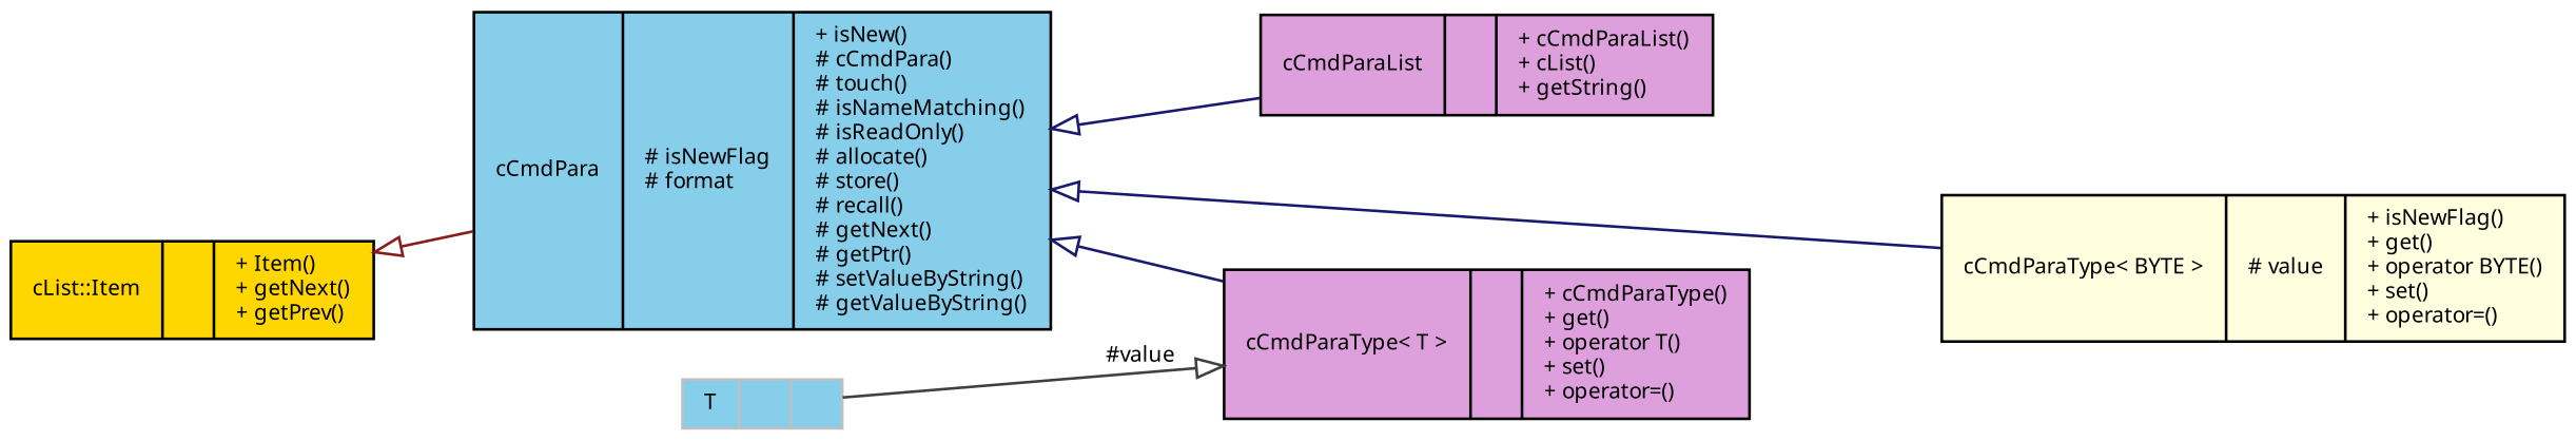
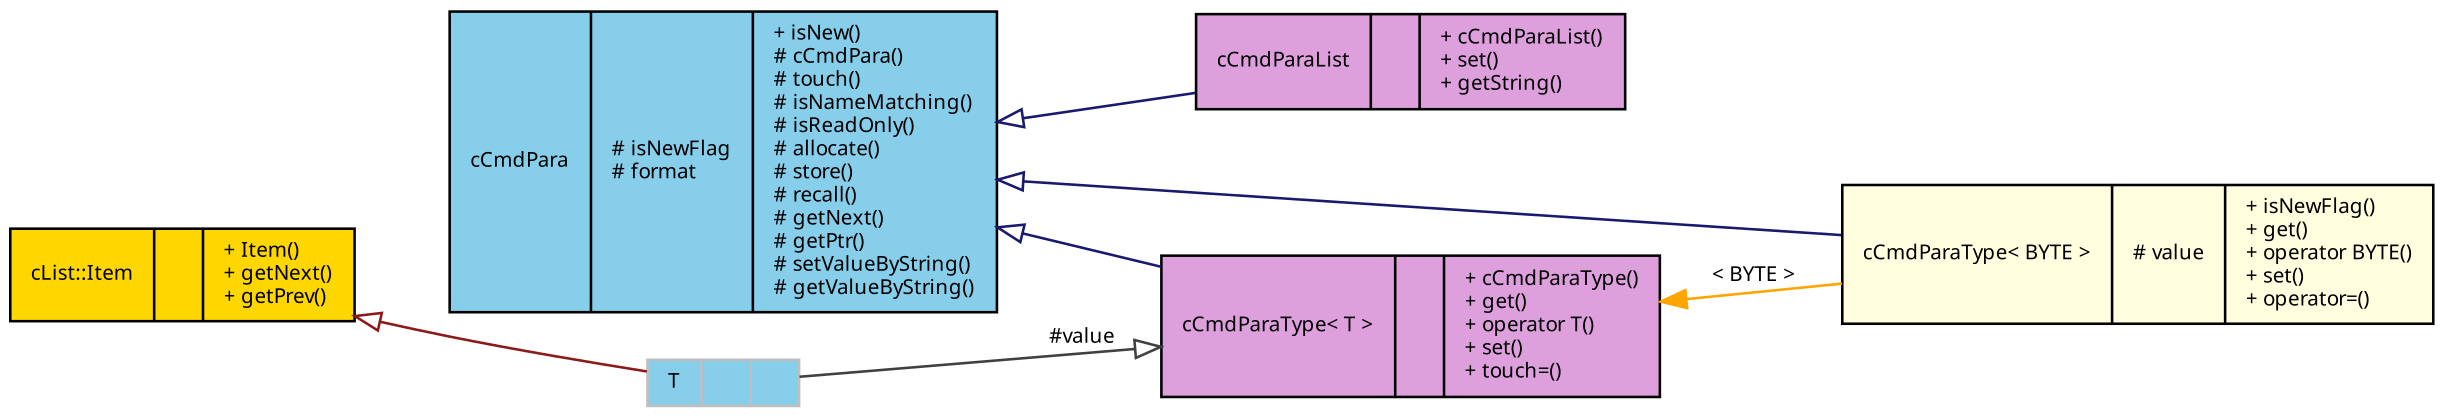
  digraph {
    rankdir=LR
    node [color=black fillcolor=plum fontname=Sans fontsize=8 shape=record style=filled]
    edge [arrowtail=onormal color=midnightblue dir=back fontname=Sans fontsize=8 labelfontname=Sans labelfontsize=8 style=solid]
-   n1 [fontcolor=black height=0.2 label="{cCmdParaList\n||+ cCmdParaList()\l+ cList()\l+ getString()\l}" width=0.4]
+   n1 [fontcolor=black height=0.2 label="{cCmdParaList\n||+ cCmdParaList()\l+ set()\l+ getString()\l}" width=0.4]
    n2 [fillcolor=lightyellow height=0.2 label="{cCmdParaType\< BYTE \>\n|# value\l|+ isNewFlag()\l+ get()\l+ operator BYTE()\l+ set()\l+ operator=()\l}" width=0.4]
    n3 [fillcolor=skyblue height=0.2 label="{cCmdPara\n|# isNewFlag\l# format\l|+ isNew()\l# cCmdPara()\l# touch()\l# isNameMatching()\l# isReadOnly()\l# allocate()\l# store()\l# recall()\l# getNext()\l# getPtr()\l# setValueByString()\l# getValueByString()\l}" width=0.4]
-   n4 [height=0.2 label="{cCmdParaType\< T \>\n||+ cCmdParaType()\l+ get()\l+ operator T()\l+ set()\l+ operator=()\l}" width=0.4]
+   n4 [height=0.2 label="{cCmdParaType\< T \>\n||+ cCmdParaType()\l+ get()\l+ operator T()\l+ set()\l+ touch=()\l}" width=0.4]
    n5 [fillcolor=gold height=0.2 label="{cList::Item\n||+ Item()\l+ getNext()\l+ getPrev()\l}" width=0.4]
    n6 [color=grey75 fillcolor=skyblue height=0.2 label="{T\n||}" width=0.4]
    n3 -> n1
    n3 -> n2
    n3 -> n4
-   n5 -> n3 [color=firebrick4]
+   n4 -> n2 [color=orange label=" \< BYTE \>" arrowtail=""]
+   n5 -> n6 [color=firebrick4]
    n6 -> n4 [arrowhead=onormal color=grey25 label=" #value" arrowtail="" dir=""]
  }
